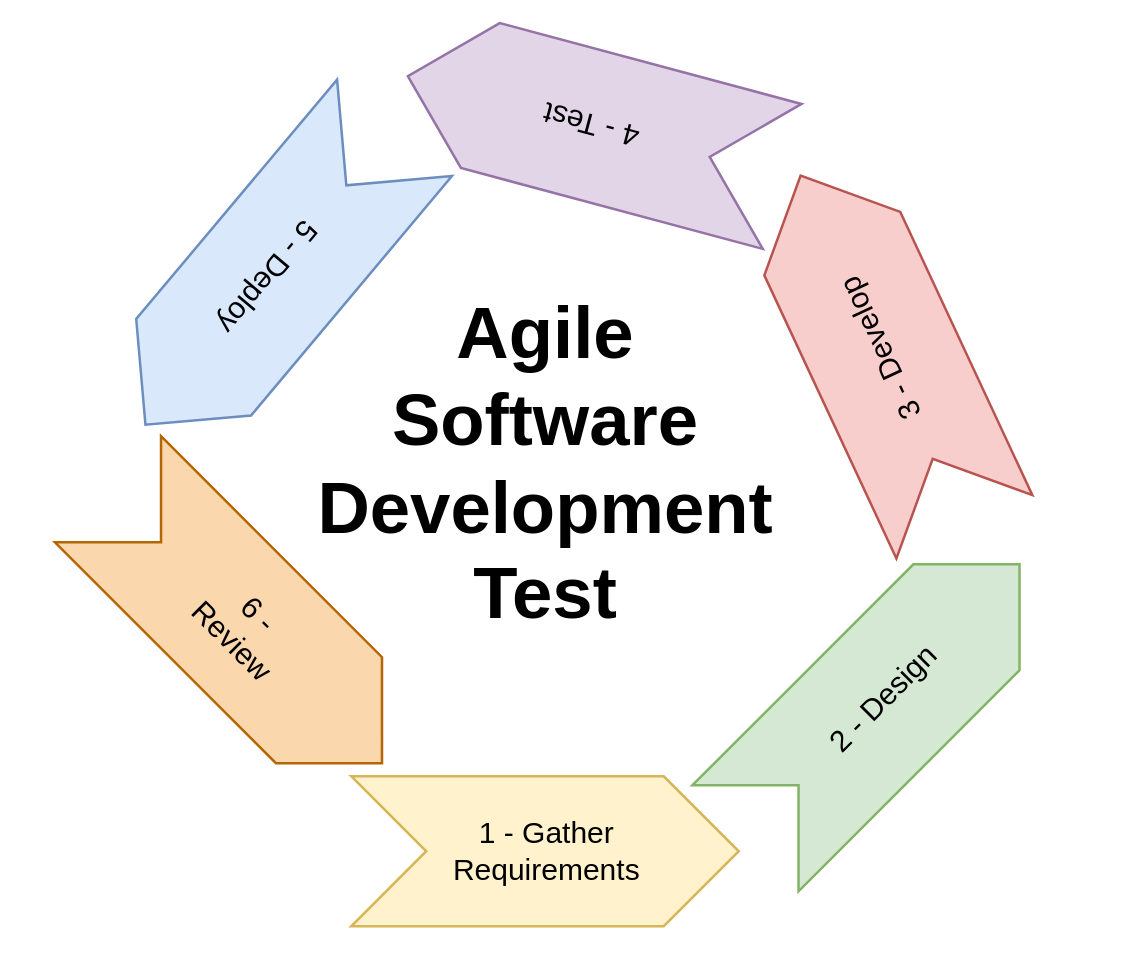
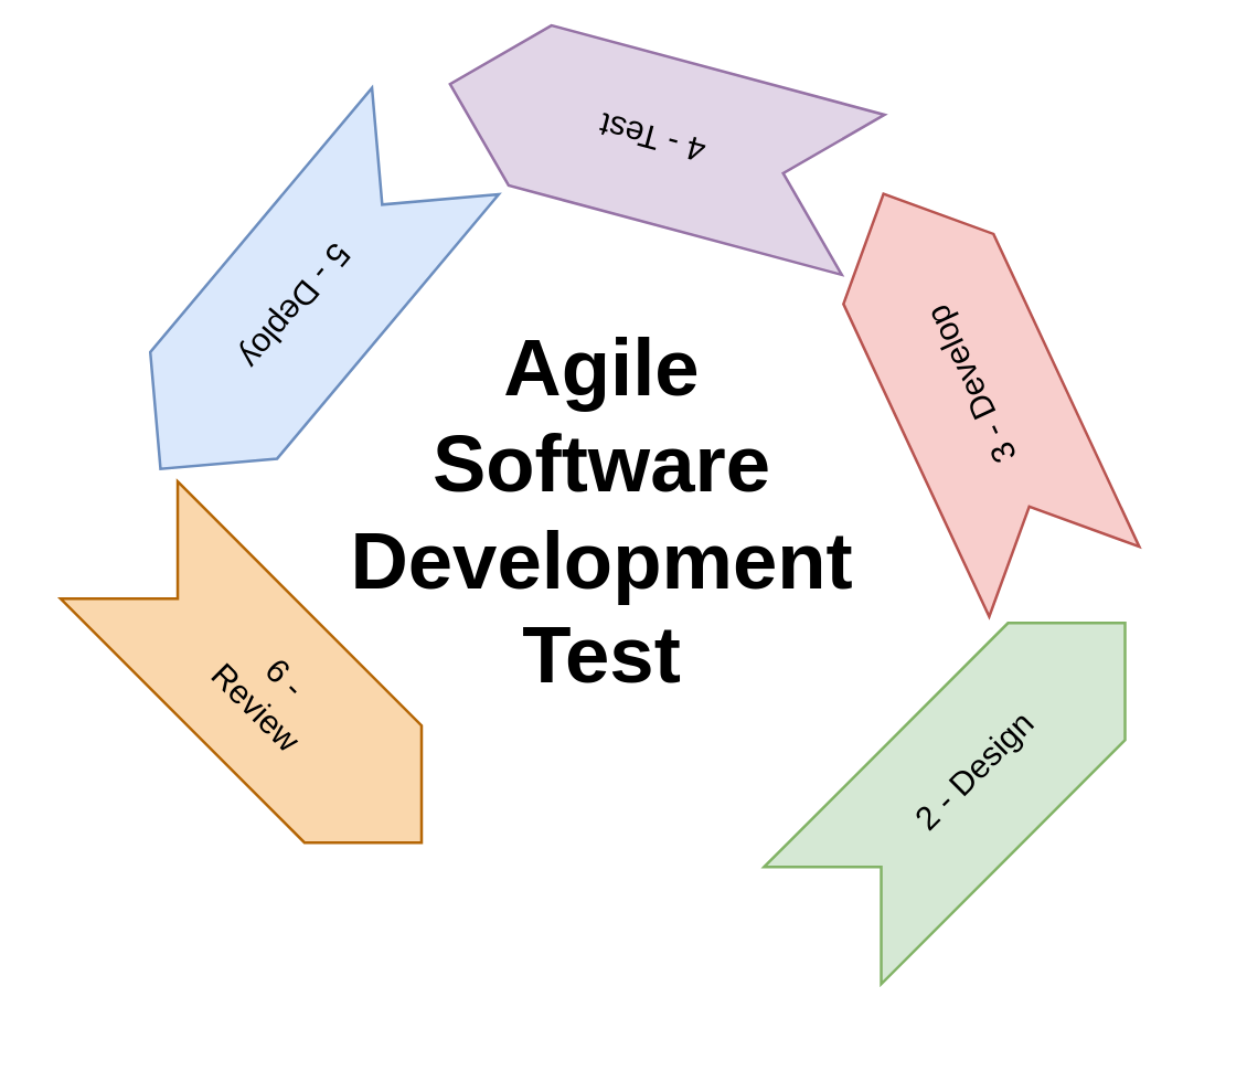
  <mxCell id="0" />
  <mxCell id="1" parent="0" />
- <mxCell id="2" value="1 - Gather&lt;br&gt;Requirements" style="html=1;shadow=0;dashed=0;align=center;verticalAlign=middle;shape=mxgraph.arrows2.arrow;dy=0;dx=30;notch=30;fillColor=#fff2cc;strokeColor=#d6b656;" vertex="1" parent="1"><mxGeometry x="140" y="310" width="155" height="60" as="geometry" /></mxCell>
  <mxCell id="3" value="2 - Design" style="html=1;shadow=0;dashed=0;align=center;verticalAlign=middle;shape=mxgraph.arrows2.arrow;dy=0;dx=30;notch=30;rotation=-45;fillColor=#d5e8d4;strokeColor=#82b366;" vertex="1" parent="1"><mxGeometry x="275" y="250" width="155" height="60" as="geometry" /></mxCell>
  <mxCell id="4" value="3 - Develop" style="html=1;shadow=0;dashed=0;align=center;verticalAlign=middle;shape=mxgraph.arrows2.arrow;dy=0;dx=30;notch=30;rotation=-115;fillColor=#f8cecc;strokeColor=#b85450;" vertex="1" parent="1"><mxGeometry x="275" y="110" width="155" height="60" as="geometry" /></mxCell>
  <mxCell id="5" value="4 - Test" style="html=1;shadow=0;dashed=0;align=center;verticalAlign=middle;shape=mxgraph.arrows2.arrow;dy=0;dx=30;notch=30;rotation=-165;fillColor=#e1d5e7;strokeColor=#9673a6;" vertex="1" parent="1"><mxGeometry x="160" y="20" width="155" height="60" as="geometry" /></mxCell>
  <mxCell id="6" value="5 - Deploy" style="html=1;shadow=0;dashed=0;align=center;verticalAlign=middle;shape=mxgraph.arrows2.arrow;dy=0;dx=30;notch=30;rotation=-230;fillColor=#dae8fc;strokeColor=#6c8ebf;" vertex="1" parent="1"><mxGeometry x="30" y="80" width="155" height="60" as="geometry" /></mxCell>
  <mxCell id="7" value="6 - &lt;br&gt;&lt;div&gt;Review&lt;/div&gt;" style="html=1;shadow=0;dashed=0;align=center;verticalAlign=middle;shape=mxgraph.arrows2.arrow;dy=0;dx=30;notch=30;rotation=45;fillColor=#fad7ac;strokeColor=#b46504;" vertex="1" parent="1"><mxGeometry x="20" y="220" width="155" height="60" as="geometry" /></mxCell>
  <mxCell id="8" value="&lt;div style=&quot;font-size: 29px;&quot;&gt;Agile Software Development Test&lt;/div&gt;" style="text;html=1;strokeColor=none;fillColor=none;align=center;verticalAlign=middle;whiteSpace=wrap;rounded=0;fontSize=29;fontStyle=1" vertex="1" parent="1"><mxGeometry x="187.5" y="170" width="60" height="30" as="geometry" /></mxCell>
